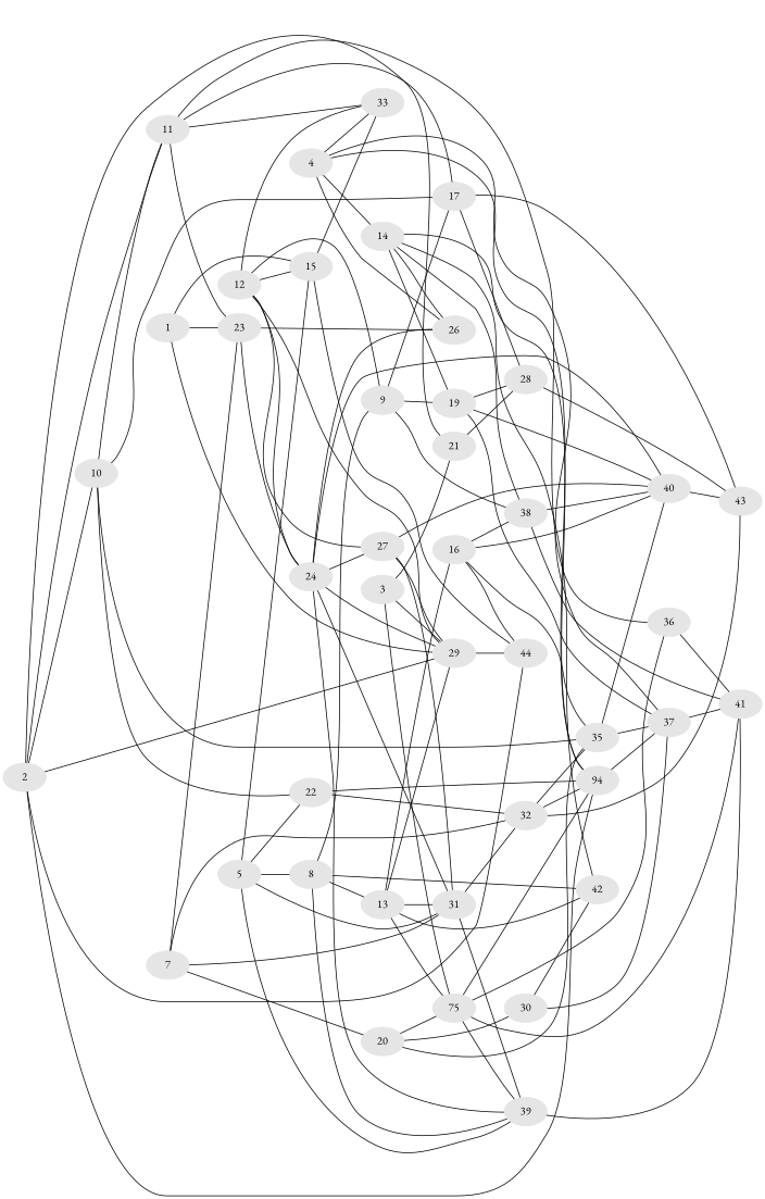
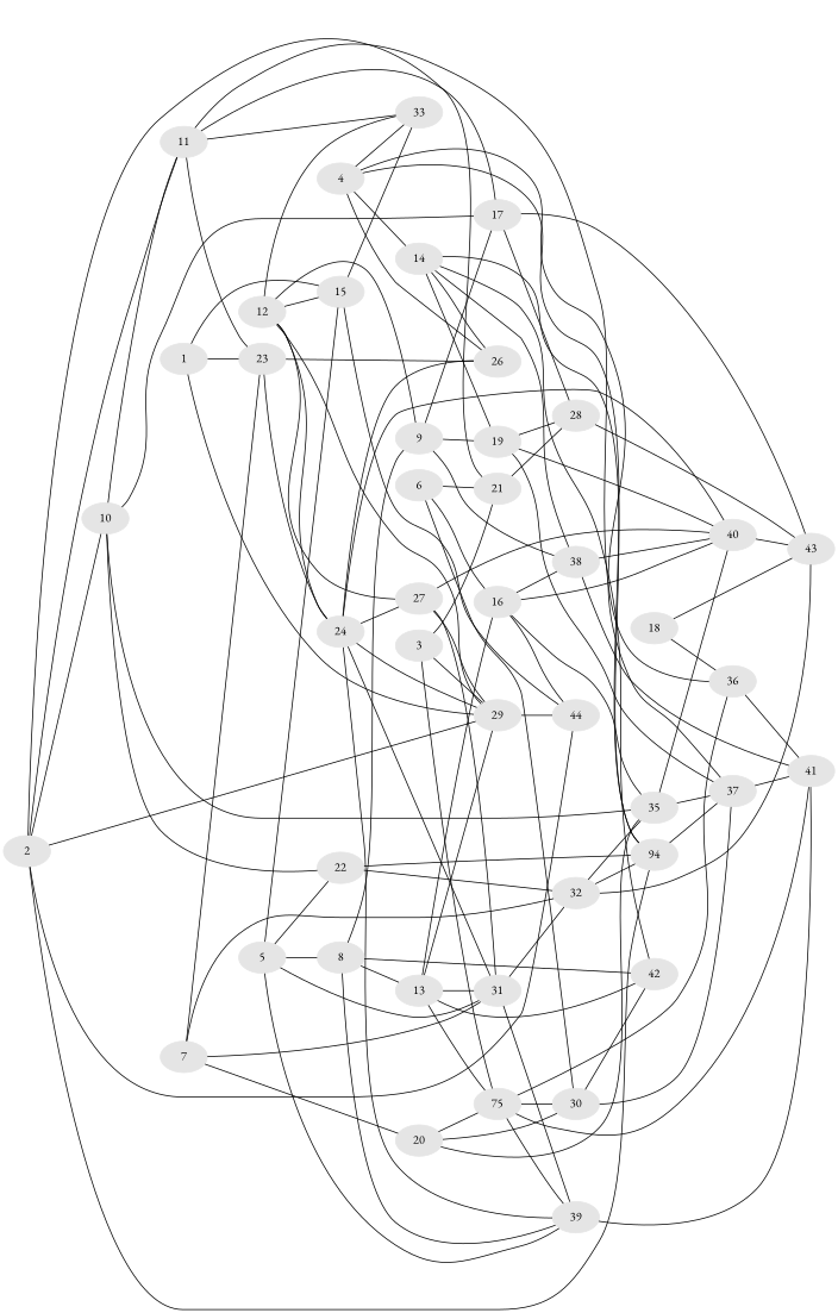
  graph {
    fontname="EB Garamond"
    rankdir=LR
    node [color=gray90 fontname="EB Garamond" style=filled]
    edge [fontname="EB Garamond" weight=1.0]
    1
    15
    23
    29
    9
    17
    19
    38
    44
    33
    26
    24
    2
    10
    11
    21
    n17 [label=94]
    22
    35
    36
    28
    37
    3
    n24 [label=75]
    39
    30
    41
    4
    14
    42
    5
    8
    31
    13
    32
+   6
    16
    40
    7
    20
    43
    12
    27
+   18
    1 -- 15
    1 -- 23
    1 -- 29
    15 -- 44
    15 -- 33
    23 -- 26 [weight=2.0]
    23 -- 24
    29 -- 44 [weight=2.0]
    9 -- 17
    9 -- 19
    9 -- 38
    17 -- 28
    17 -- 43
    19 -- 28 [weight=2.0]
    19 -- 37
    19 -- 40
    38 -- 41
    38 -- 40
    24 -- 29
    24 -- 26
    24 -- 39
    24 -- 31
    24 -- 40
    24 -- 27
    2 -- 29
    2 -- 44
    2 -- 10
    2 -- 11
    2 -- 21
    2 -- n17
    10 -- 17 [weight=2.0]
    10 -- 11
    10 -- 22
    10 -- 35
    11 -- 23
    11 -- 17
    11 -- 33
    11 -- 36
    21 -- 28 [weight=2.0]
    n17 -- 37
    22 -- n17
    22 -- 32
    35 -- 37
    35 -- 40
    36 -- 41 [weight=2.0]
    28 -- 43
    37 -- 41
    3 -- 29 [weight=2.0]
    3 -- 21
    3 -- n24
    n24 -- 36
    n24 -- 39
-   n24 -- n17 [weight=2.0]
+   n24 -- 30 [weight=2.0]
    n24 -- 41
    39 -- 41
    30 -- 37
    30 -- 42
    4 -- 33 [weight=2.0]
    4 -- 26
    4 -- n17
    4 -- 37
    4 -- 14
    14 -- 19
    14 -- 38
    14 -- 26
    14 -- n17
    14 -- 42
    5 -- 15 [weight=2.0]
    5 -- 22
    5 -- 39
    5 -- 8
    5 -- 31
    8 -- 9 [weight=2.0]
    8 -- 39
    8 -- 42
    8 -- 13
    31 -- 39
    31 -- 32
    13 -- 29
    13 -- n24
    13 -- 42
    13 -- 31
    13 -- 16
    32 -- n17
    32 -- 35
    32 -- 43
+   6 -- 21 [weight=2.0]
+   6 -- 30
+   6 -- 16
    16 -- 38 [weight=2.0]
    16 -- 44 [weight=2.0]
    16 -- 35
    16 -- 40
    40 -- 43
    7 -- 23
    7 -- 31 [weight=2.0]
    7 -- 32
    7 -- 20
    20 -- 35
    20 -- n24
    20 -- 30
    12 -- 15
    12 -- 29
    12 -- 9
    12 -- 33 [weight=2.0]
    12 -- 24
    12 -- 27
    27 -- 29
    27 -- 31
    27 -- 40 [weight=2.0]
+   18 -- 36 [weight=2.0]
+   18 -- 43 [weight=2.0]
  }
